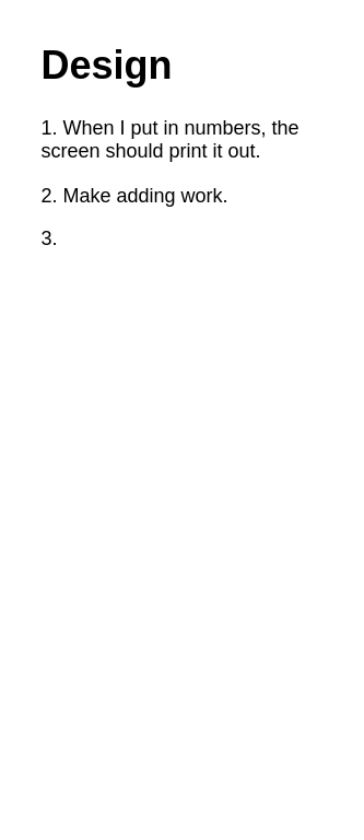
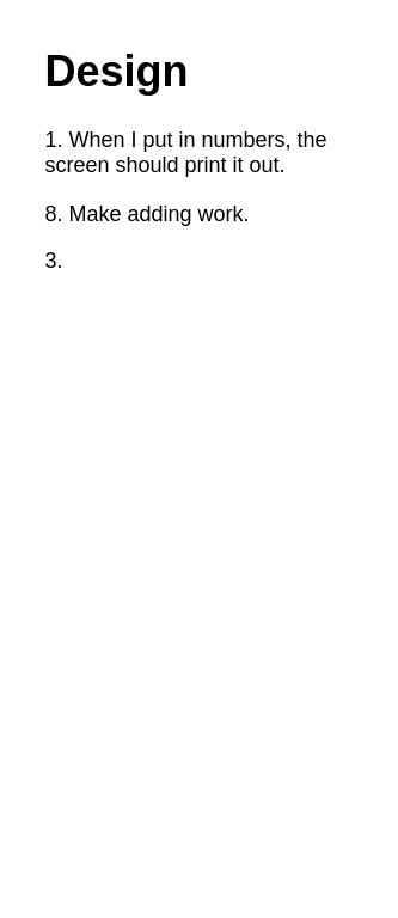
  <mxCell id="0" />
  <mxCell id="1" parent="0" />
- <mxCell id="2" value="&lt;h1&gt;Design&lt;/h1&gt;&lt;p&gt;1. When I put in numbers, the screen should print it out.&lt;/p&gt;&lt;p&gt;2. Make adding work.&lt;/p&gt;&lt;p&gt;3.&lt;/p&gt;" style="text;html=1;strokeColor=none;fillColor=none;spacing=5;spacingTop=-20;whiteSpace=wrap;overflow=hidden;rounded=0;" vertex="1" parent="1"><mxGeometry x="20" y="20" width="180" height="470" as="geometry" /></mxCell>
+ <mxCell id="2" value="&lt;h1&gt;Design&lt;/h1&gt;&lt;p&gt;1. When I put in numbers, the screen should print it out.&lt;/p&gt;&lt;p&gt;8. Make adding work.&lt;/p&gt;&lt;p&gt;3.&lt;/p&gt;" style="text;html=1;strokeColor=none;fillColor=none;spacing=5;spacingTop=-20;whiteSpace=wrap;overflow=hidden;rounded=0;" vertex="1" parent="1"><mxGeometry x="20" y="20" width="180" height="470" as="geometry" /></mxCell>
